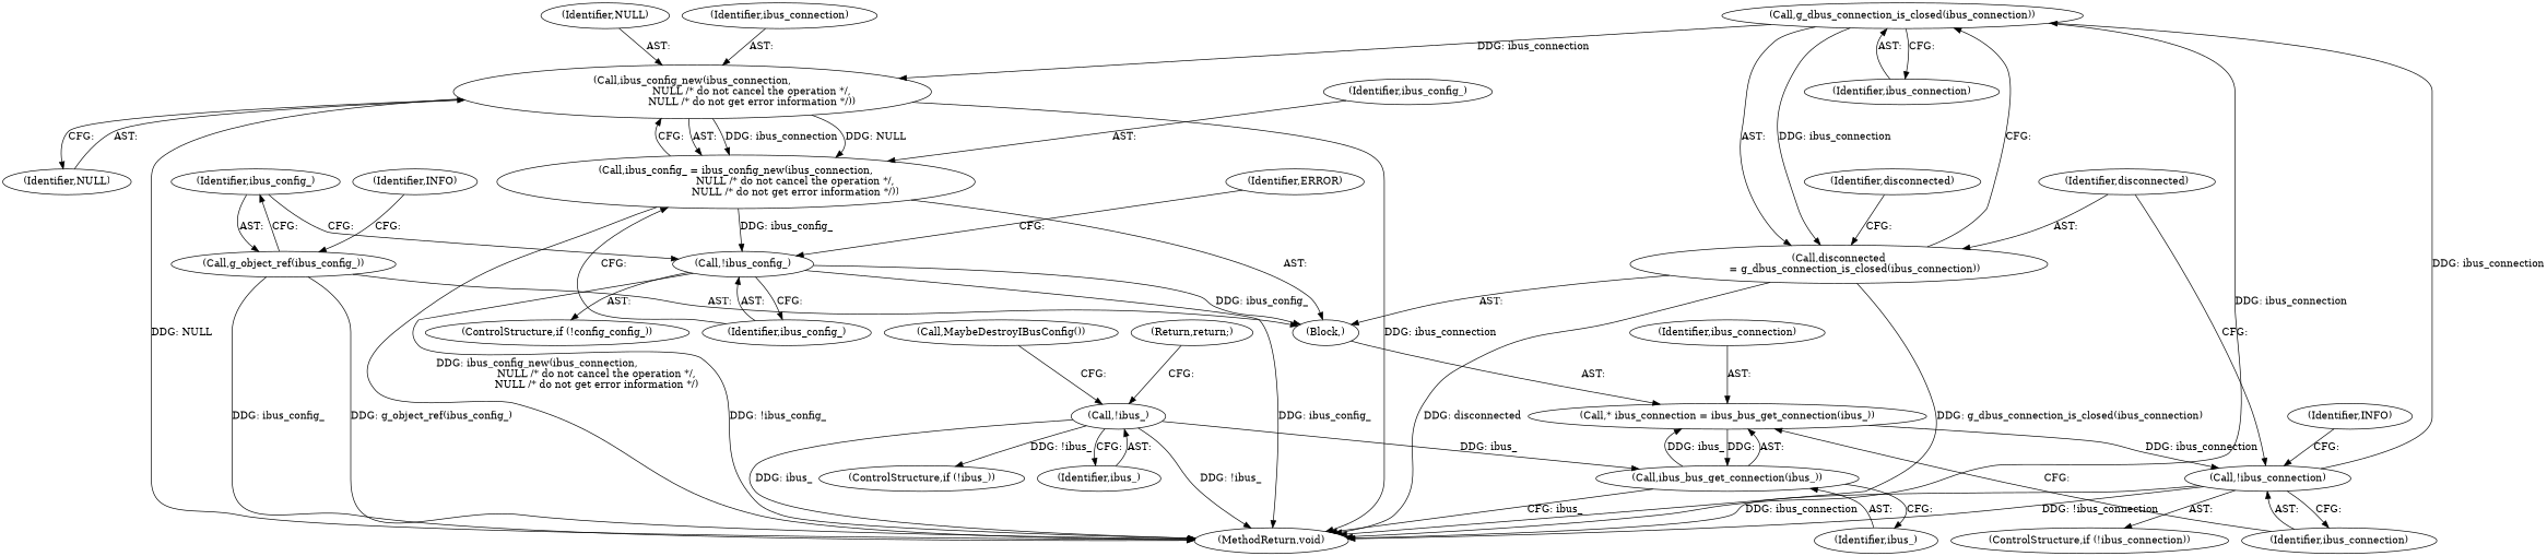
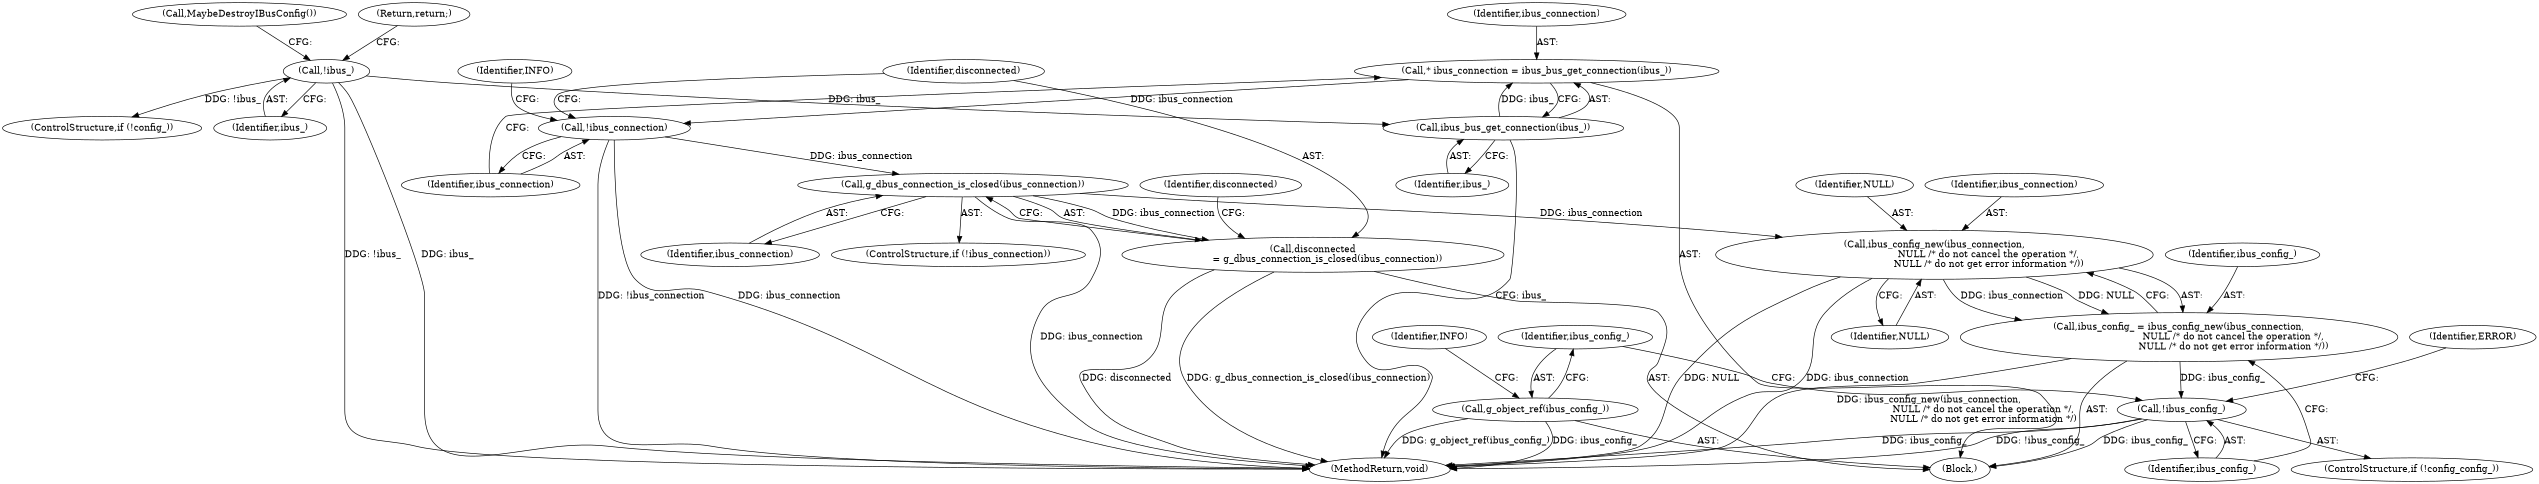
  digraph {
    n1 [label="(Call,g_dbus_connection_is_closed(ibus_connection))"]
    n2 [label="(Call,disconnected\n          = g_dbus_connection_is_closed(ibus_connection))"]
    n3 [label="(Call,ibus_config_new(ibus_connection,\n                                     NULL /* do not cancel the operation */,\n                                     NULL /* do not get error information */))"]
    n4 [label="(Identifier,ibus_connection)"]
    n5 [label="(MethodReturn,void)"]
    n6 [label="(Block,)"]
    n7 [label="(Call,ibus_config_ = ibus_config_new(ibus_connection,\n                                     NULL /* do not cancel the operation */,\n                                     NULL /* do not get error information */))"]
    n8 [label="(Identifier,NULL)"]
    n9 [label="(Call,!ibus_connection)"]
    n10 [label="(ControlStructure,if (!ibus_connection))"]
    n11 [label="(Identifier,ibus_connection)"]
    n12 [label="(Call,* ibus_connection = ibus_bus_get_connection(ibus_))"]
    n13 [label="(Call,ibus_bus_get_connection(ibus_))"]
    n14 [label="(Identifier,ibus_)"]
    n15 [label="(Call,!ibus_)"]
    n16 [label="(Identifier,ibus_)"]
-   n17 [label="(ControlStructure,if (!ibus_))"]
+   n17 [label="(ControlStructure,if (!config_))"]
    n18 [label="(Call,!ibus_config_)"]
    n19 [label="(Identifier,ibus_config_)"]
    n20 [label="(ControlStructure,if (!config_config_))"]
    n21 [label="(Call,g_object_ref(ibus_config_))"]
    n22 [label="(Identifier,ibus_config_)"]
    n23 [label="(Identifier,ERROR)"]
    n24 [label="(Return,return;)"]
    n25 [label="(Identifier,disconnected)"]
    n26 [label="(Identifier,INFO)"]
    n27 [label="(Identifier,NULL)"]
    n28 [label="(Identifier,disconnected)"]
    n29 [label="(Identifier,INFO)"]
    n30 [label="(Identifier,ibus_connection)"]
    n31 [label="(Identifier,ibus_connection)"]
    n32 [label="(Identifier,ibus_config_)"]
    n33 [label="(Call,MaybeDestroyIBusConfig())"]
    n1 -> n2 [label="AST: "]
    n1 -> n2 [label="DDG: ibus_connection"]
    n1 -> n3 [label="DDG: ibus_connection"]
    n1 -> n4 [label="CFG: "]
    n1 -> n5 [label="DDG: ibus_connection"]
    n2 -> n1 [label="CFG: "]
    n2 -> n5 [label="DDG: disconnected"]
    n2 -> n5 [label="DDG: g_dbus_connection_is_closed(ibus_connection)"]
    n2 -> n6 [label="AST: "]
    n3 -> n5 [label="DDG: NULL"]
    n3 -> n5 [label="DDG: ibus_connection"]
    n3 -> n7 [label="AST: "]
    n3 -> n7 [label="DDG: ibus_connection"]
    n3 -> n7 [label="DDG: NULL"]
    n3 -> n8 [label="CFG: "]
    n4 -> n1 [label="AST: "]
    n7 -> n3 [label="CFG: "]
    n7 -> n5 [label="DDG: ibus_config_new(ibus_connection,\n                                     NULL /* do not cancel the operation */,\n                                     NULL /* do not get error information */)"]
    n7 -> n6 [label="AST: "]
    n7 -> n18 [label="DDG: ibus_config_"]
    n8 -> n3 [label="AST: "]
    n9 -> n1 [label="DDG: ibus_connection"]
    n9 -> n5 [label="DDG: !ibus_connection"]
    n9 -> n5 [label="DDG: ibus_connection"]
-   n9 -> n10 [label="AST: "]
+   n1 -> n10 [label="AST: "]
    n9 -> n11 [label="CFG: "]
    n11 -> n9 [label="AST: "]
    n11 -> n12 [label="CFG: "]
-   n6 -> n12 [label="AST: "]
+   n12 -> n6 [label="AST: "]
    n12 -> n9 [label="DDG: ibus_connection"]
-   n12 -> n13 [label="DDG: "]
+   n12 -> n13 [label="CFG: "]
    n13 -> n5 [label="CFG: ibus_"]
    n13 -> n12 [label="AST: "]
    n13 -> n12 [label="DDG: ibus_"]
    n13 -> n14 [label="CFG: "]
    n14 -> n13 [label="AST: "]
    n15 -> n5 [label="DDG: !ibus_"]
    n15 -> n5 [label="DDG: ibus_"]
    n15 -> n13 [label="DDG: ibus_"]
    n15 -> n16 [label="CFG: "]
    n15 -> n17 [label="DDG: !ibus_"]
    n16 -> n15 [label="AST: "]
    n18 -> n5 [label="DDG: ibus_config_"]
    n18 -> n5 [label="DDG: !ibus_config_"]
    n18 -> n6 [label="DDG: ibus_config_"]
    n18 -> n19 [label="CFG: "]
    n18 -> n20 [label="AST: "]
    n19 -> n7 [label="CFG: "]
    n19 -> n18 [label="AST: "]
    n21 -> n5 [label="DDG: g_object_ref(ibus_config_)"]
    n21 -> n5 [label="DDG: ibus_config_"]
    n21 -> n6 [label="AST: "]
    n21 -> n22 [label="CFG: "]
    n22 -> n18 [label="CFG: "]
    n22 -> n21 [label="AST: "]
    n23 -> n18 [label="CFG: "]
    n24 -> n15 [label="CFG: "]
    n25 -> n2 [label="CFG: "]
    n26 -> n21 [label="CFG: "]
    n27 -> n3 [label="AST: "]
    n28 -> n2 [label="AST: "]
    n28 -> n9 [label="CFG: "]
    n29 -> n9 [label="CFG: "]
    n30 -> n12 [label="AST: "]
    n31 -> n3 [label="AST: "]
    n32 -> n7 [label="AST: "]
    n33 -> n15 [label="CFG: "]
  }
